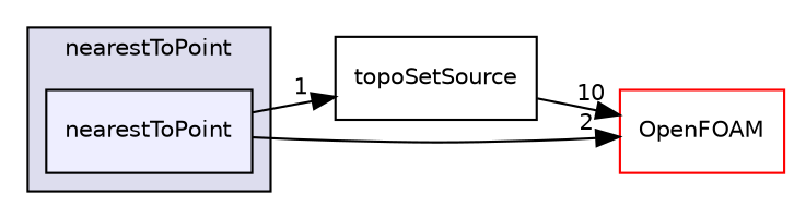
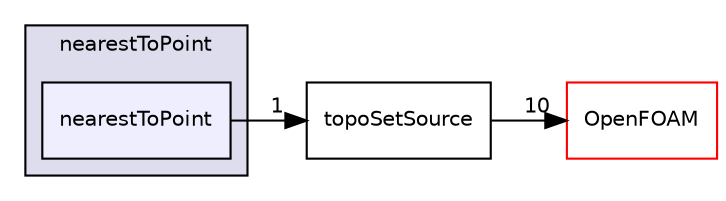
  digraph {
    compound=true
    rankdir=LR
    node [fontname=Helvetica fontsize=10 shape=box]
    edge [labeldistance=1.5 labelfontname=Helvetica labelfontsize=10]
    n1 [fillcolor="#eeeeff" label=nearestToPoint pencolor=black style=filled]
    n2 [label=topoSetSource]
    n3 [color=red label=OpenFOAM]
    subgraph cluster_1 {
      bgcolor="#ddddee"
      fontname=Helvetica
      fontsize=10
      label=nearestToPoint
      pencolor=black
      n1
    }
    n1 -> n2 [headlabel=1]
-   n1 -> n3 [headlabel=2]
    n2 -> n3 [headlabel=10]
  }
